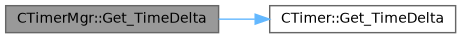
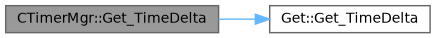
  digraph {
    rankdir=LR
    node [fontname=Helvetica fontsize=10 shape=box style=filled]
    n1 [color=gray40 fillcolor=grey60 fontcolor=black height=0.2 label="CTimerMgr::Get_TimeDelta" width=0.4]
-   n2 [color=grey40 fillcolor=white height=0.2 label="CTimer::Get_TimeDelta" width=0.4]
+   n2 [color=grey40 fillcolor=white height=0.2 label="Get::Get_TimeDelta" width=0.4]
    n1 -> n2 [color=steelblue1 fontname=Helvetica fontsize=10 labelfontname=Helvetica labelfontsize=10 style=solid]
  }
